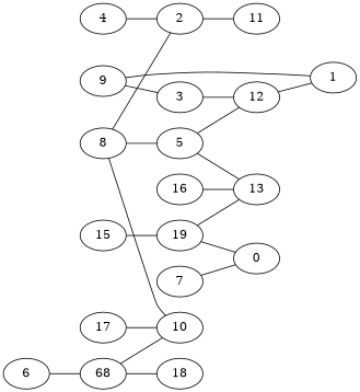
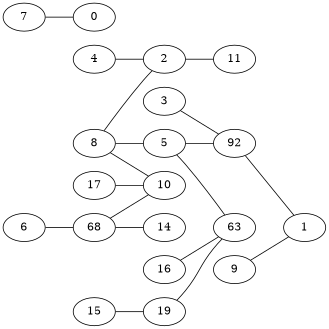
  digraph {
    rankdir=LR
    edge [color=black dir=none]
    4
    2
    11
    15
    0
    5
-   12
-   13
+   12 [label=92]
+   13 [label=63]
    1
    16
    3
    8
    10
    6
    n15 [label=68]
-   14 [label=18]
+   14
    19
    9
    7
    17
    subgraph sub_1 {
      4
      2
      11
      15
      0
      5
      12
      13
      1
      16
      3
      8
      10
      6
      n15
      14
      19
      9
      7
      17
    }
    4 -> 2
    2 -> 11
    15 -> 19
    5 -> 12
    5 -> 13
    12 -> 1
    16 -> 13
    3 -> 12
    8 -> 2
    8 -> 5
    8 -> 10
    6 -> n15
    n15 -> 10
    n15 -> 14
-   19 -> 0
    19 -> 13
    9 -> 1
-   9 -> 3
    7 -> 0
    17 -> 10
  }
